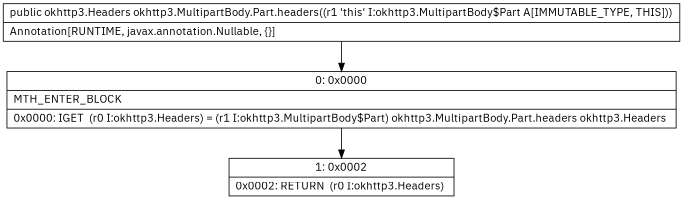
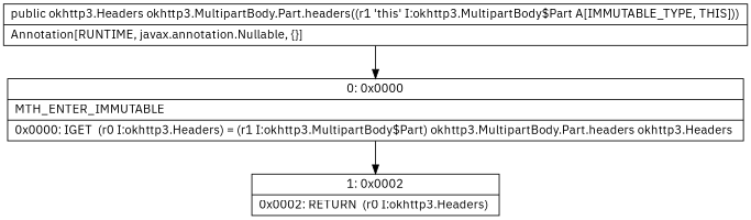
  digraph {
    fontname="IBM Plex Sans"
    node [shape=record fontname="IBM Plex Sans"]
    edge [fontname="IBM Plex Sans"]
-   n1 [label="{0\:\ 0x0000|MTH_ENTER_BLOCK\l|0x0000: IGET  (r0 I:okhttp3.Headers) = (r1 I:okhttp3.MultipartBody$Part) okhttp3.MultipartBody.Part.headers okhttp3.Headers \l}"]
+   n1 [label="{0\:\ 0x0000|MTH_ENTER_IMMUTABLE\l|0x0000: IGET  (r0 I:okhttp3.Headers) = (r1 I:okhttp3.MultipartBody$Part) okhttp3.MultipartBody.Part.headers okhttp3.Headers \l}"]
    n2 [label="{1\:\ 0x0002|0x0002: RETURN  (r0 I:okhttp3.Headers) \l}"]
    n3 [label="{public okhttp3.Headers okhttp3.MultipartBody.Part.headers((r1 'this' I:okhttp3.MultipartBody$Part A[IMMUTABLE_TYPE, THIS]))  | Annotation[RUNTIME, javax.annotation.Nullable, \{\}]\l}"]
    n1 -> n2
    n3 -> n1
  }
